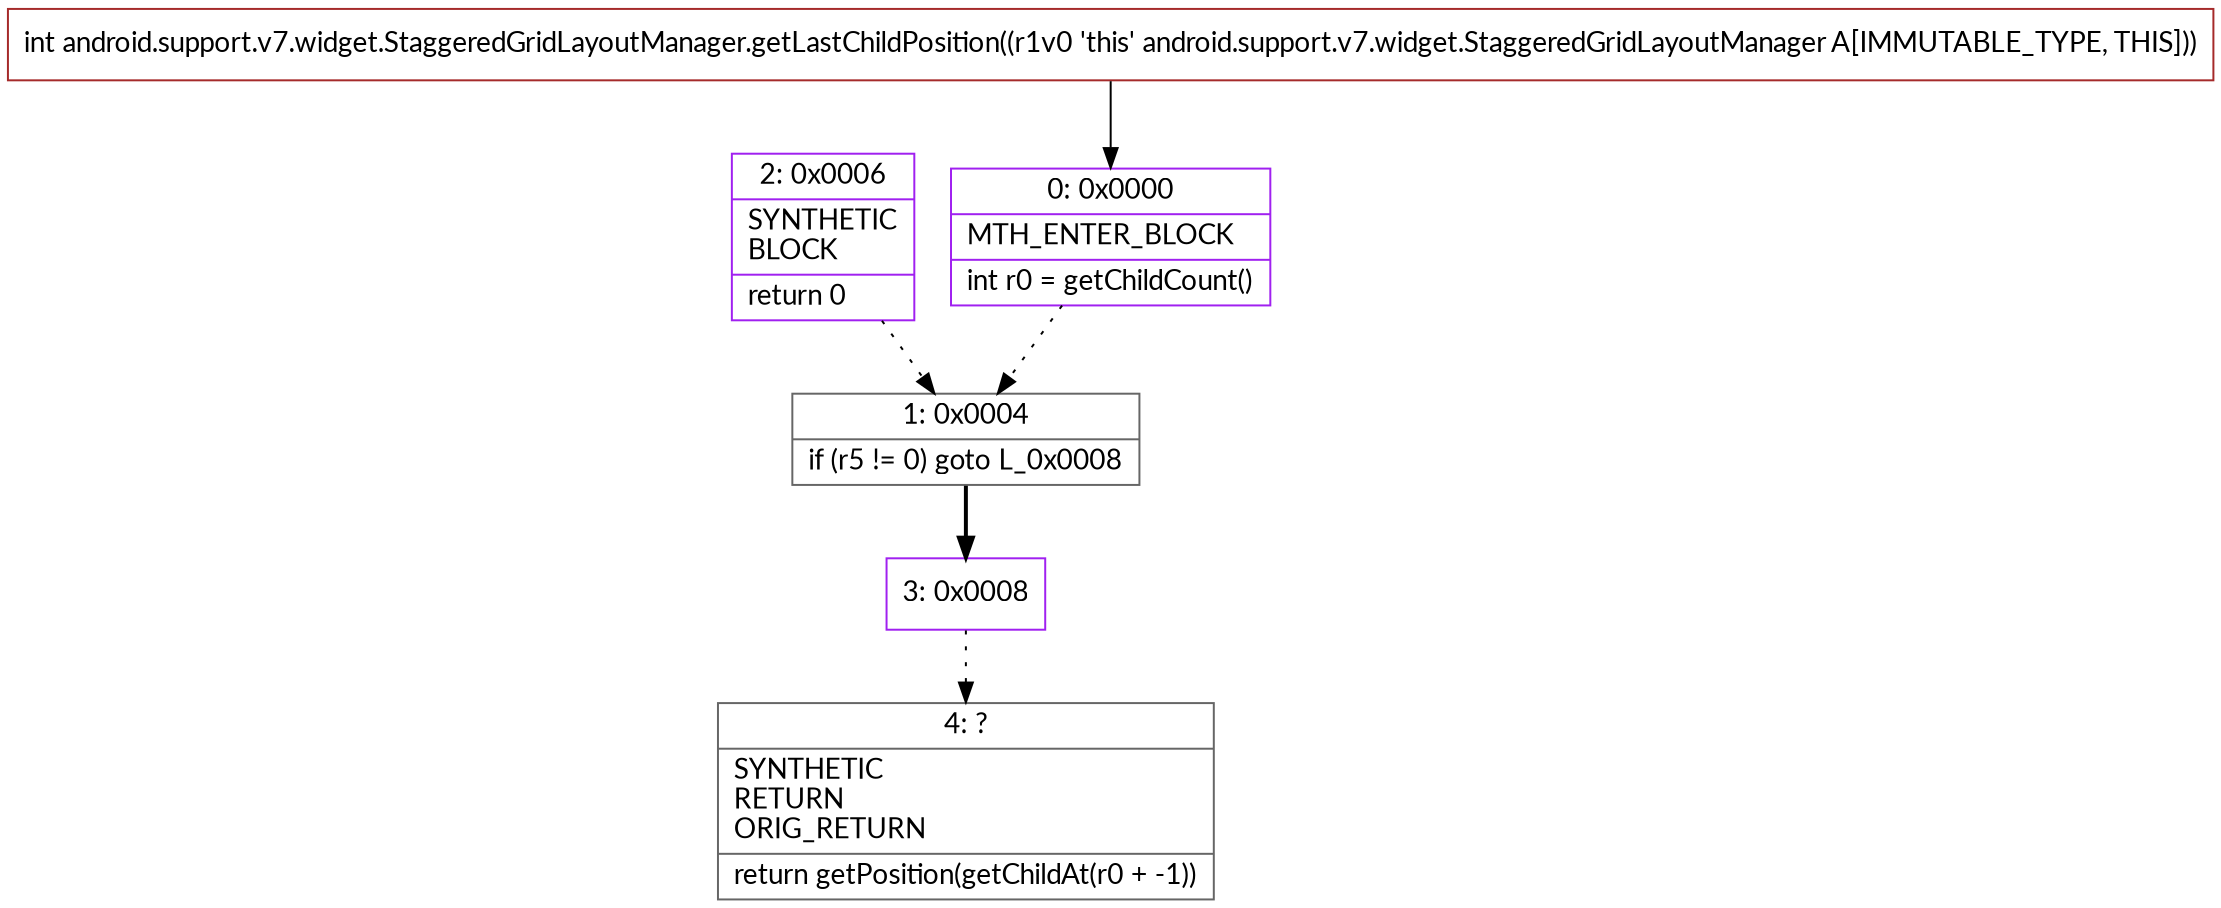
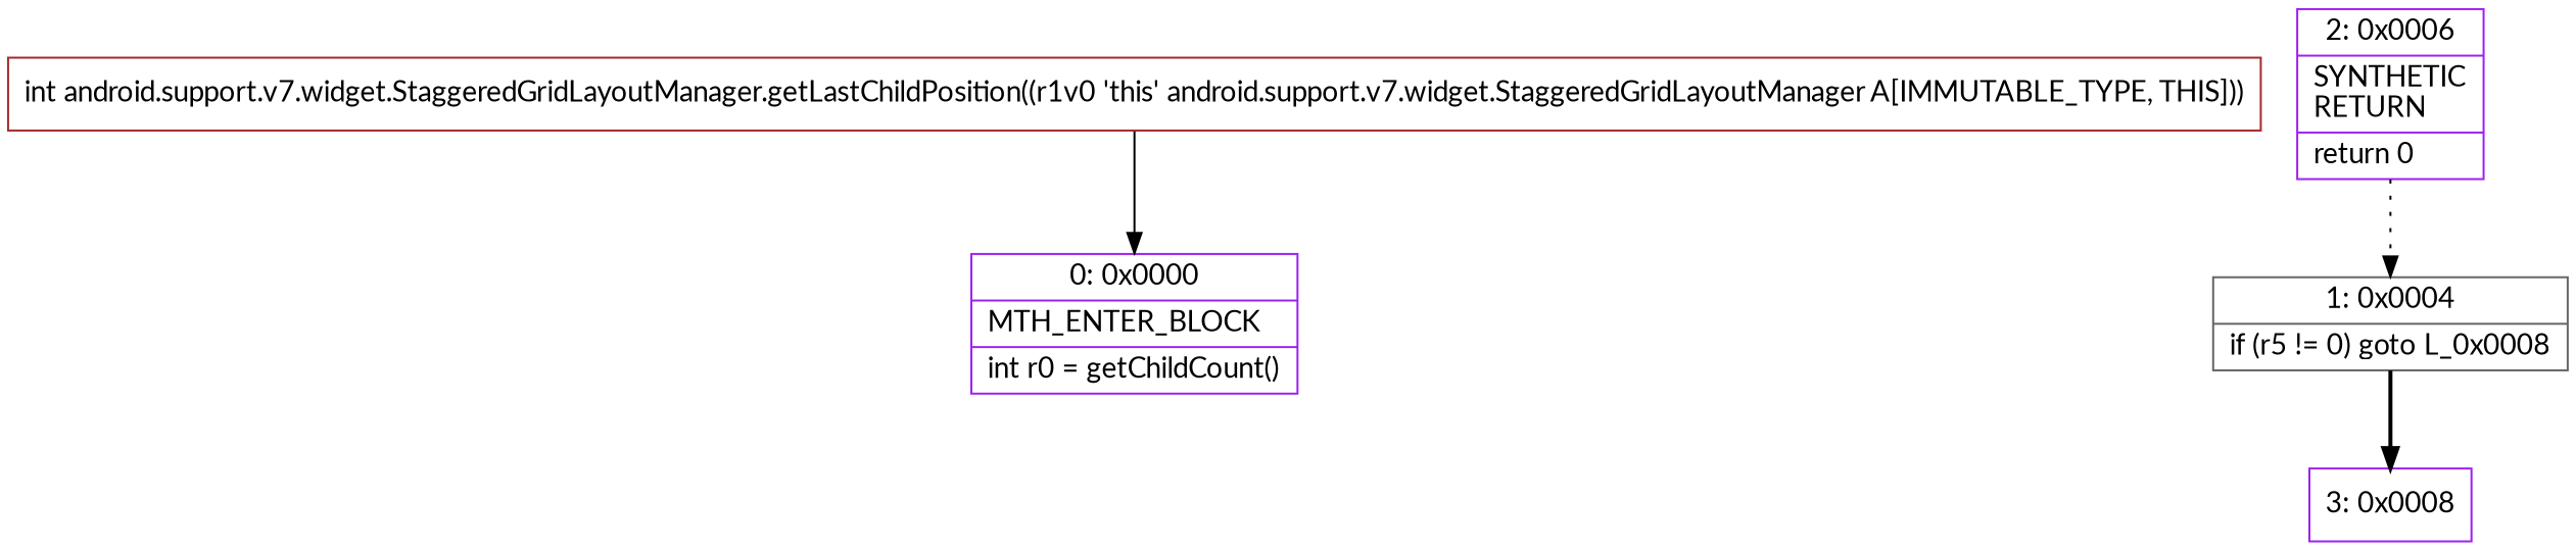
  digraph {
    fontname=Lato
    node [color=purple fontname=Lato shape=record]
    edge [fontname=Lato style=dotted]
    n1 [label="{0\:\ 0x0000|MTH_ENTER_BLOCK\l|int r0 = getChildCount()\l}"]
    n2 [color=gray40 label="{1\:\ 0x0004|if (r5 != 0) goto L_0x0008\l}"]
    n3 [label="{3\:\ 0x0008}"]
-   n4 [label="{2\:\ 0x0006|SYNTHETIC\lBLOCK\l|return 0\l}"]
-   n5 [color=gray40 label="{4\:\ ?|SYNTHETIC\lRETURN\lORIG_RETURN\l|return getPosition(getChildAt(r0 + \-1))\l}"]
+   n4 [label="{2\:\ 0x0006|SYNTHETIC\lRETURN\l|return 0\l}"]
    n6 [color=brown label="{int android.support.v7.widget.StaggeredGridLayoutManager.getLastChildPosition((r1v0 'this' android.support.v7.widget.StaggeredGridLayoutManager A[IMMUTABLE_TYPE, THIS])) }"]
-   n1 -> n2
    n2 -> n3 [style=bold]
-   n3 -> n5
    n4 -> n2
    n6 -> n1 [style=solid]
  }
